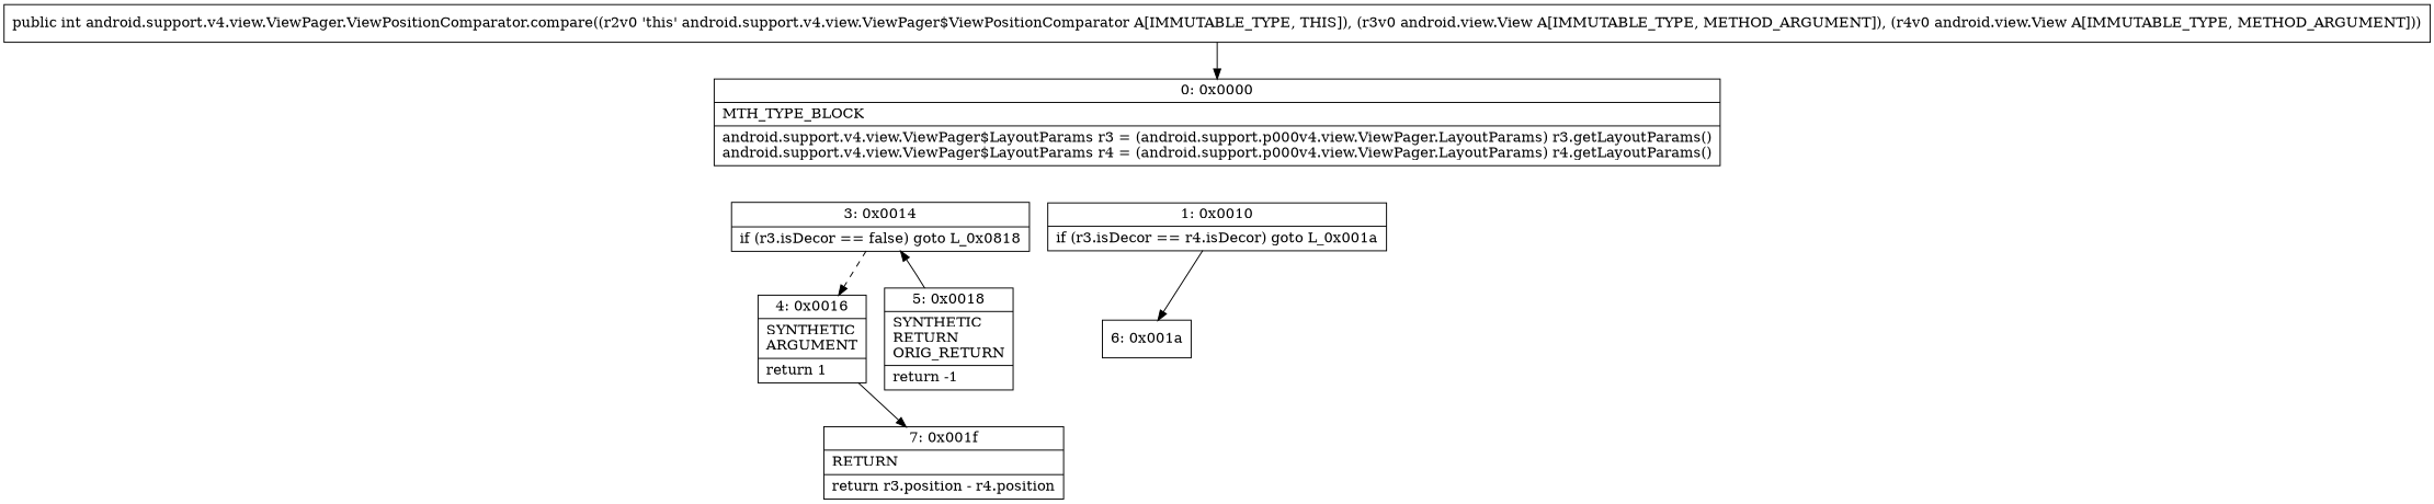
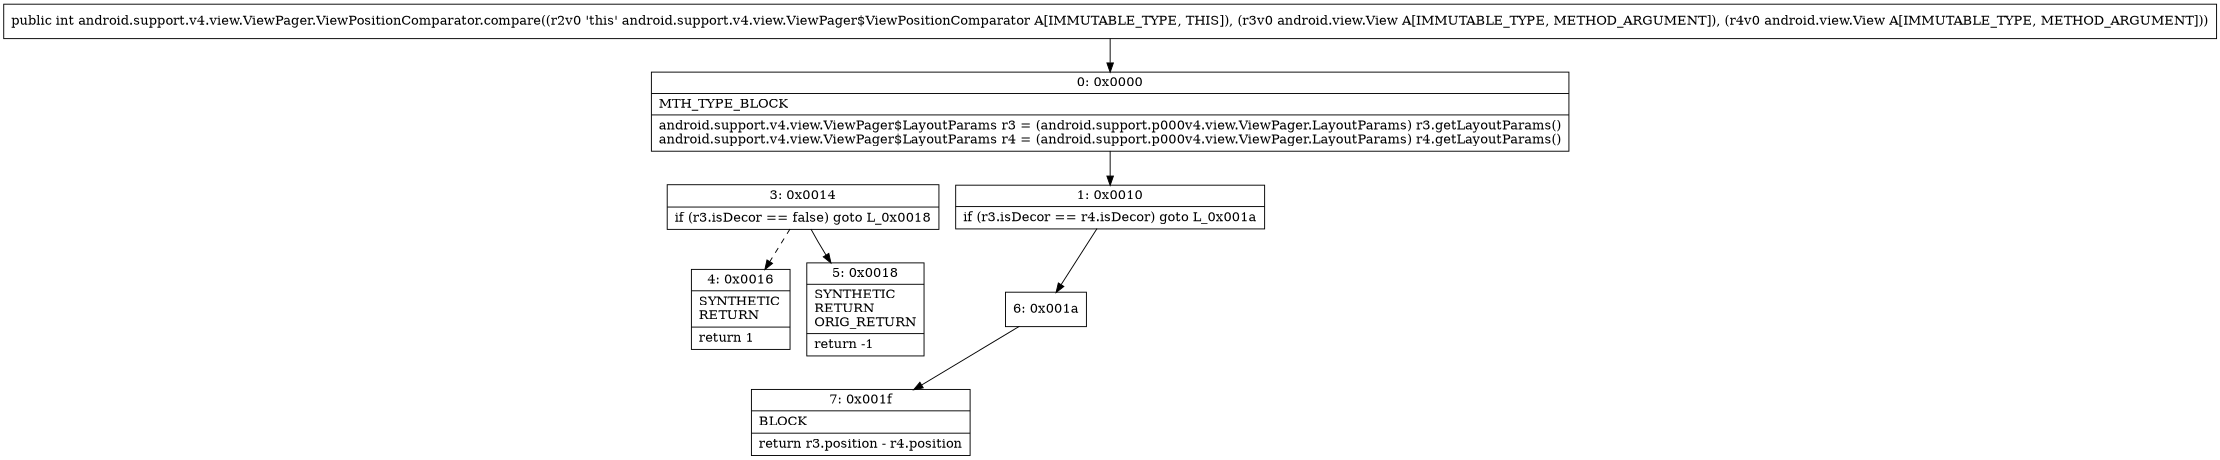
  digraph {
    node [shape=record]
    n1 [label="{0\:\ 0x0000|MTH_TYPE_BLOCK\l|android.support.v4.view.ViewPager$LayoutParams r3 = (android.support.p000v4.view.ViewPager.LayoutParams) r3.getLayoutParams()\landroid.support.v4.view.ViewPager$LayoutParams r4 = (android.support.p000v4.view.ViewPager.LayoutParams) r4.getLayoutParams()\l}"]
    n2 [label="{1\:\ 0x0010|if (r3.isDecor == r4.isDecor) goto L_0x001a\l}"]
    n3 [label="{6\:\ 0x001a}"]
-   n4 [label="{7\:\ 0x001f|RETURN\l|return r3.position \- r4.position\l}"]
-   n5 [label="{3\:\ 0x0014|if (r3.isDecor == false) goto L_0x0818\l}"]
-   n6 [label="{4\:\ 0x0016|SYNTHETIC\lARGUMENT\l|return 1\l}"]
+   n4 [label="{7\:\ 0x001f|BLOCK\l|return r3.position \- r4.position\l}"]
+   n5 [label="{3\:\ 0x0014|if (r3.isDecor == false) goto L_0x0018\l}"]
+   n6 [label="{4\:\ 0x0016|SYNTHETIC\lRETURN\l|return 1\l}"]
    n7 [label="{5\:\ 0x0018|SYNTHETIC\lRETURN\lORIG_RETURN\l|return \-1\l}"]
    n8 [label="{public int android.support.v4.view.ViewPager.ViewPositionComparator.compare((r2v0 'this' android.support.v4.view.ViewPager$ViewPositionComparator A[IMMUTABLE_TYPE, THIS]), (r3v0 android.view.View A[IMMUTABLE_TYPE, METHOD_ARGUMENT]), (r4v0 android.view.View A[IMMUTABLE_TYPE, METHOD_ARGUMENT])) }"]
+   n1 -> n2
    n2 -> n3
-   n6 -> n4
+   n3 -> n4
    n5 -> n6 [style=dashed]
-   n7 -> n5
+   n5 -> n7
    n8 -> n1
  }
